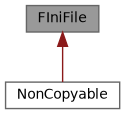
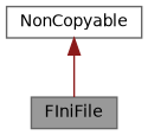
  digraph {
    node [color=gray40 fontname=Helvetica fontsize=10 shape=box style=filled]
    n1 [fillcolor=grey60 fontcolor=black height=0.2 label=FIniFile width=0.4]
    n2 [fillcolor=white height=0.2 label=NonCopyable width=0.4]
-   n1 -> n2 [color=firebrick4 dir=back fontname=Helvetica fontsize=10 labelfontname=Helvetica labelfontsize=10 style=solid]
+   n2 -> n1 [color=firebrick4 dir=back fontname=Helvetica fontsize=10 labelfontname=Helvetica labelfontsize=10 style=solid]
  }
